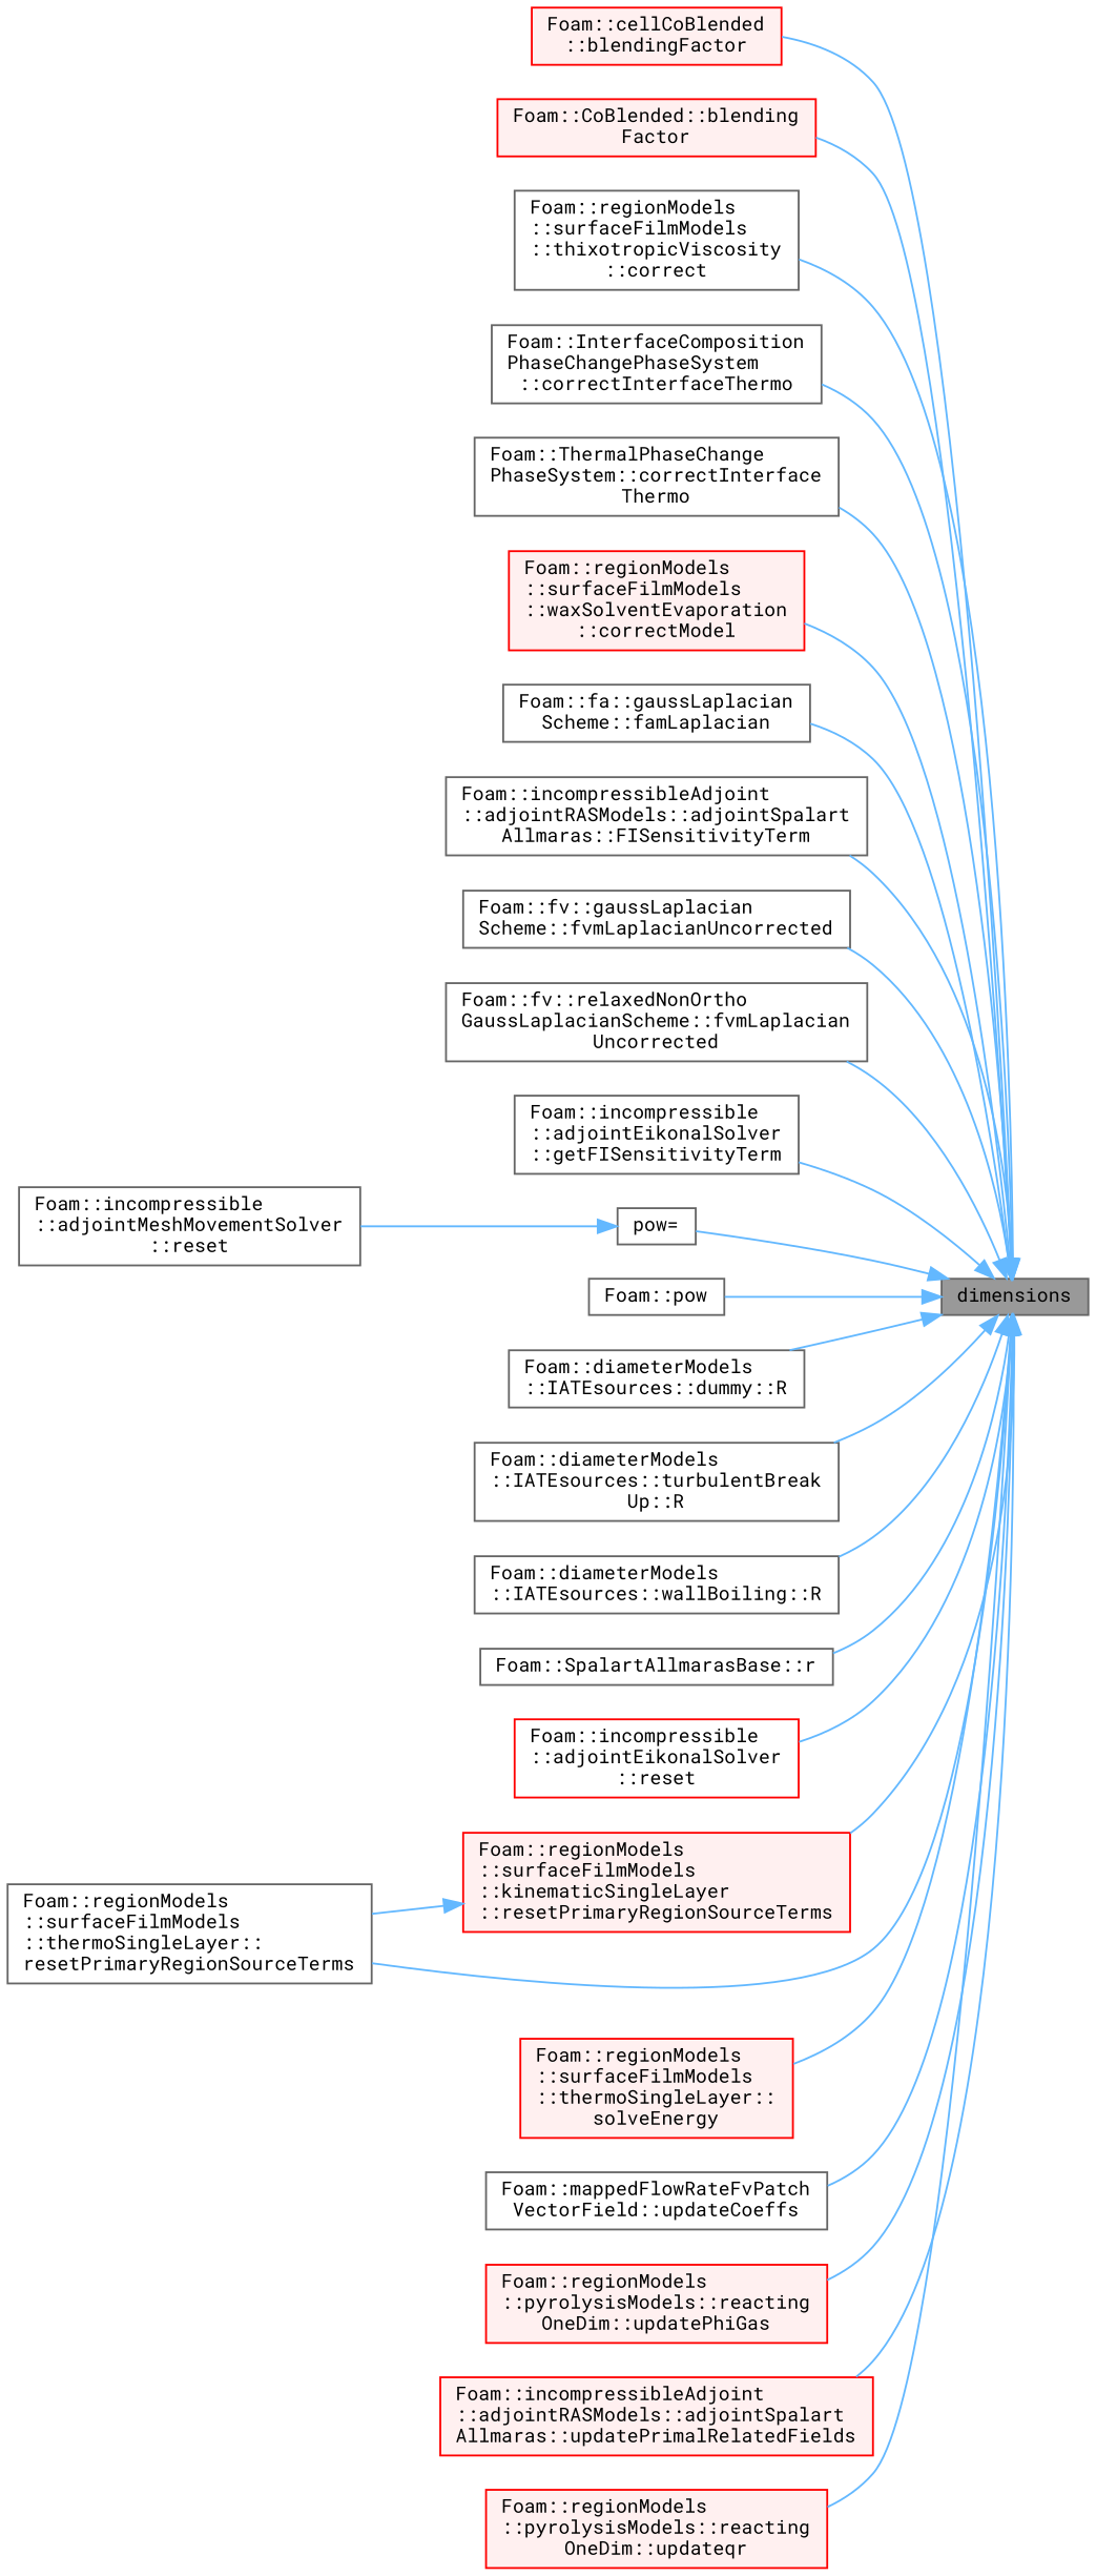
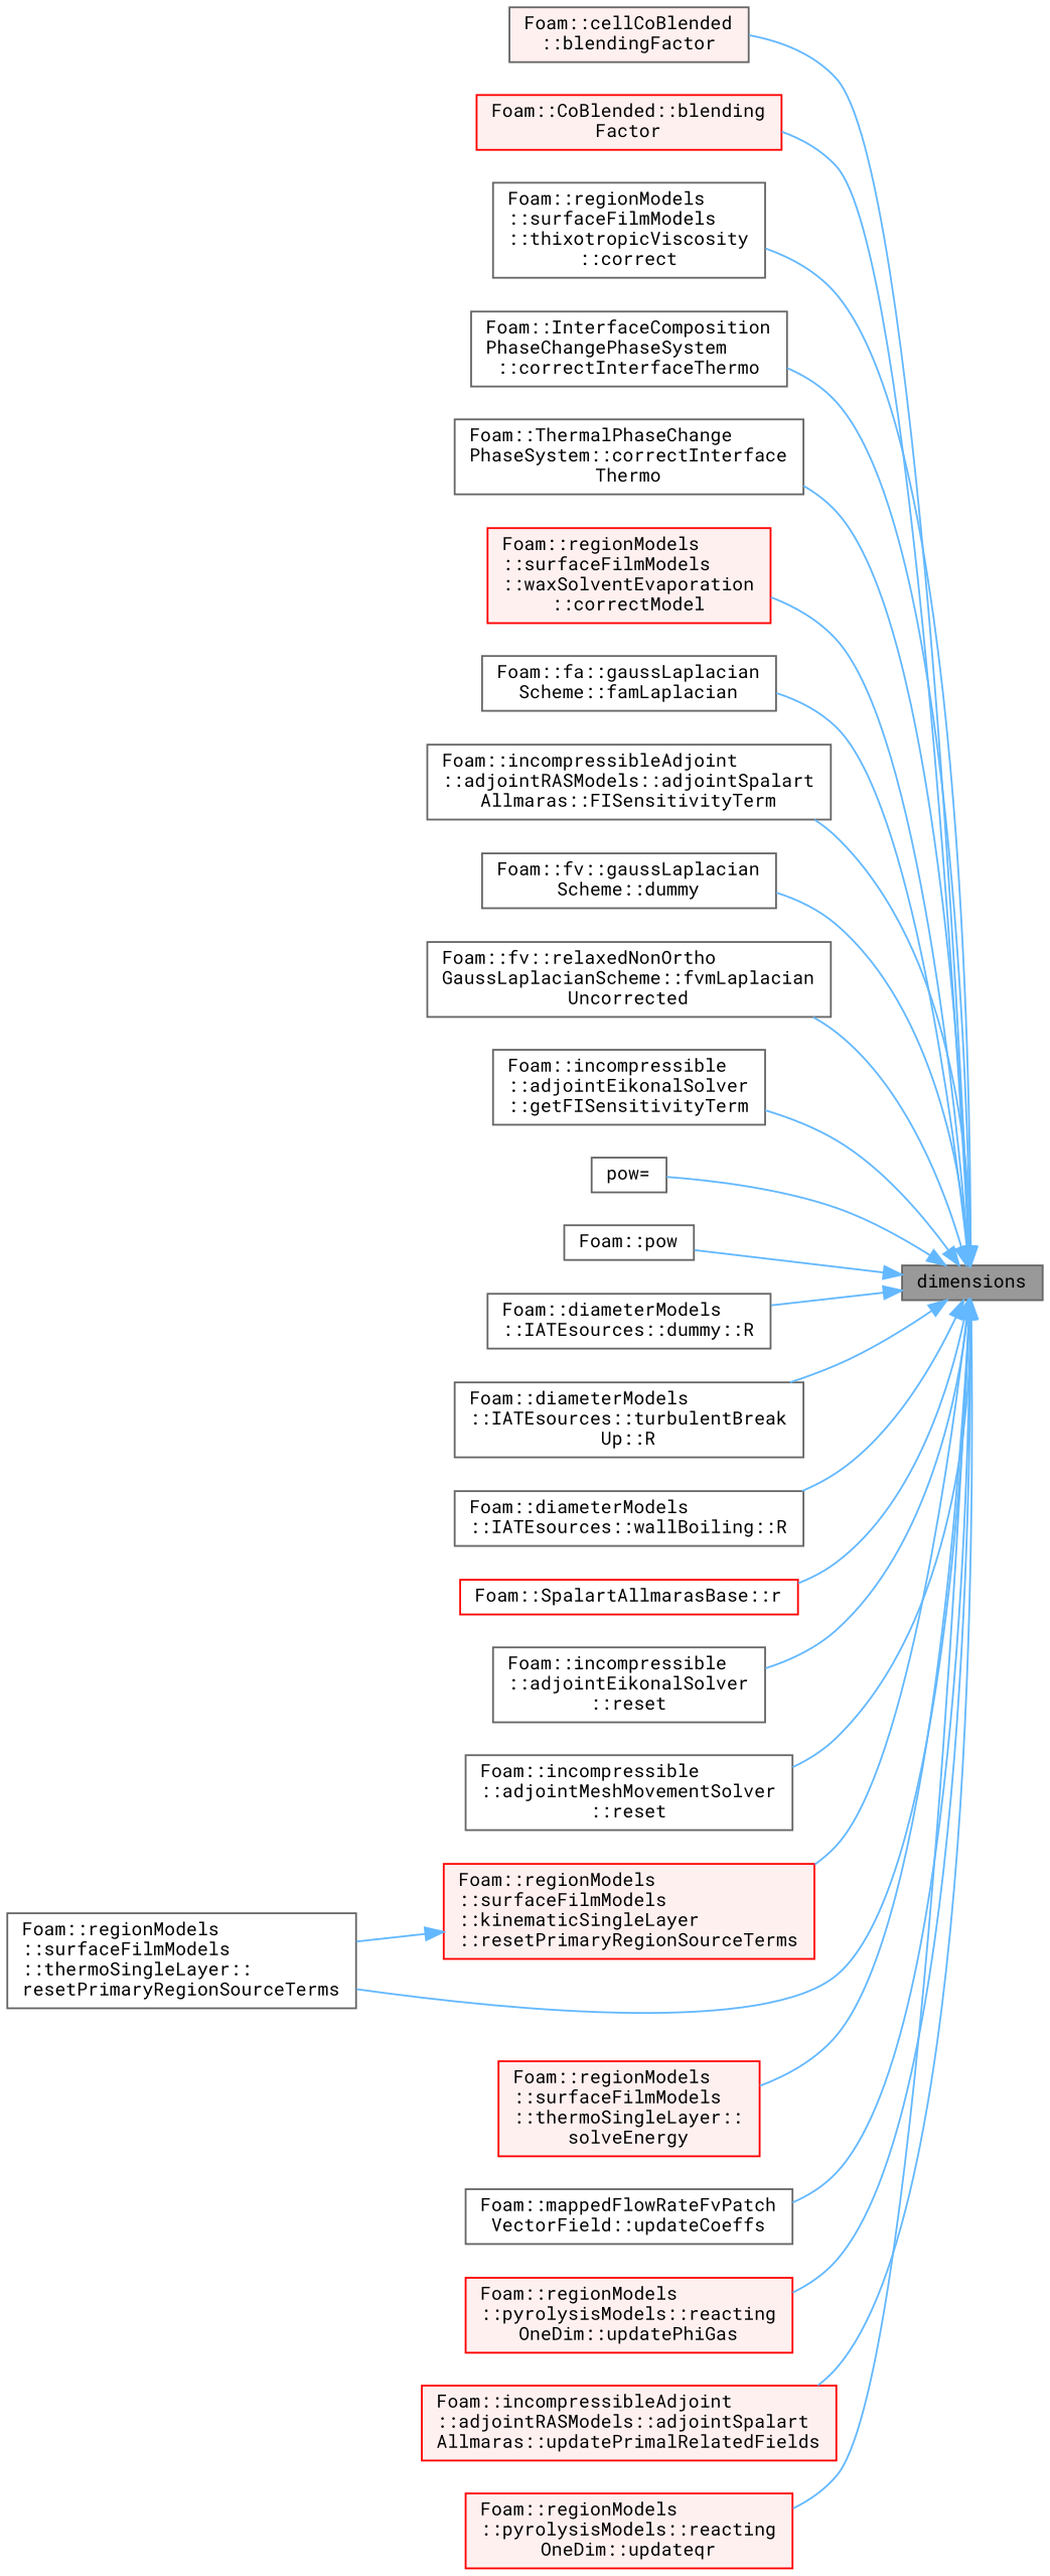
  digraph {
    fontname="Roboto Mono"
    rankdir=RL
    node [color=grey40 fillcolor=white fontname="Roboto Mono" fontsize=10 shape=box style=filled]
    edge [color=steelblue1 dir=back fontname="Roboto Mono" fontsize=10 labelfontname=Helvetica labelfontsize=10 style=solid]
    n1 [color=gray40 fillcolor=grey60 fontcolor=black height=0.2 label=dimensions width=0.4]
-   n2 [color=red fillcolor="#FFF0F0" height=0.2 label="Foam::cellCoBlended\l::blendingFactor" width=0.4]
+   n2 [fillcolor="#FFF0F0" height=0.2 label="Foam::cellCoBlended\l::blendingFactor" width=0.4]
    n3 [color=red fillcolor="#FFF0F0" height=0.2 label="Foam::CoBlended::blending\lFactor" width=0.4]
    n4 [height=0.2 label="Foam::regionModels\l::surfaceFilmModels\l::thixotropicViscosity\l::correct" width=0.4]
    n5 [height=0.2 label="Foam::InterfaceComposition\lPhaseChangePhaseSystem\l::correctInterfaceThermo" width=0.4]
    n6 [height=0.2 label="Foam::ThermalPhaseChange\lPhaseSystem::correctInterface\lThermo" width=0.4]
    n7 [color=red fillcolor="#FFF0F0" height=0.2 label="Foam::regionModels\l::surfaceFilmModels\l::waxSolventEvaporation\l::correctModel" width=0.4]
    n8 [height=0.2 label="Foam::fa::gaussLaplacian\lScheme::famLaplacian" width=0.4]
    n9 [height=0.2 label="Foam::incompressibleAdjoint\l::adjointRASModels::adjointSpalart\lAllmaras::FISensitivityTerm" width=0.4]
-   n10 [height=0.2 label="Foam::fv::gaussLaplacian\lScheme::fvmLaplacianUncorrected" width=0.4]
+   n10 [height=0.2 label="Foam::fv::gaussLaplacian\lScheme::dummy" width=0.4]
    n11 [height=0.2 label="Foam::fv::relaxedNonOrtho\lGaussLaplacianScheme::fvmLaplacian\lUncorrected" width=0.4]
    n12 [height=0.2 label="Foam::incompressible\l::adjointEikonalSolver\l::getFISensitivityTerm" width=0.4]
    n13 [height=0.2 label="pow=" width=0.4]
    n14 [height=0.2 label="Foam::pow" width=0.4]
    n15 [height=0.2 label="Foam::diameterModels\l::IATEsources::dummy::R" width=0.4]
    n16 [height=0.2 label="Foam::diameterModels\l::IATEsources::turbulentBreak\lUp::R" width=0.4]
    n17 [height=0.2 label="Foam::diameterModels\l::IATEsources::wallBoiling::R" width=0.4]
-   n18 [height=0.2 label="Foam::SpalartAllmarasBase::r" width=0.4]
-   n19 [color=red height=0.2 label="Foam::incompressible\l::adjointEikonalSolver\l::reset" width=0.4]
+   n18 [color=red height=0.2 label="Foam::SpalartAllmarasBase::r" width=0.4]
+   n19 [height=0.2 label="Foam::incompressible\l::adjointEikonalSolver\l::reset" width=0.4]
    n20 [height=0.2 label="Foam::incompressible\l::adjointMeshMovementSolver\l::reset" width=0.4]
    n21 [color=red fillcolor="#FFF0F0" height=0.2 label="Foam::regionModels\l::surfaceFilmModels\l::kinematicSingleLayer\l::resetPrimaryRegionSourceTerms" width=0.4]
    n22 [height=0.2 label="Foam::regionModels\l::surfaceFilmModels\l::thermoSingleLayer::\lresetPrimaryRegionSourceTerms" width=0.4]
    n23 [color=red fillcolor="#FFF0F0" height=0.2 label="Foam::regionModels\l::surfaceFilmModels\l::thermoSingleLayer::\lsolveEnergy" width=0.4]
    n24 [height=0.2 label="Foam::mappedFlowRateFvPatch\lVectorField::updateCoeffs" width=0.4]
    n25 [color=red fillcolor="#FFF0F0" height=0.2 label="Foam::regionModels\l::pyrolysisModels::reacting\lOneDim::updatePhiGas" width=0.4]
    n26 [color=red fillcolor="#FFF0F0" height=0.2 label="Foam::incompressibleAdjoint\l::adjointRASModels::adjointSpalart\lAllmaras::updatePrimalRelatedFields" width=0.4]
    n27 [color=red fillcolor="#FFF0F0" height=0.2 label="Foam::regionModels\l::pyrolysisModels::reacting\lOneDim::updateqr" width=0.4]
    n1 -> n2
    n1 -> n3
    n1 -> n4
    n1 -> n5
    n1 -> n6
    n1 -> n7
    n1 -> n8
    n1 -> n9
    n1 -> n10
    n1 -> n11
    n1 -> n12
    n1 -> n13
    n1 -> n14
    n1 -> n15
    n1 -> n16
    n1 -> n17
    n1 -> n18
    n1 -> n19
-   n13 -> n20
+   n1 -> n20
    n1 -> n21
    n1 -> n22
    n1 -> n23
    n1 -> n24
    n1 -> n25
    n1 -> n26
    n1 -> n27
    n21 -> n22
  }
